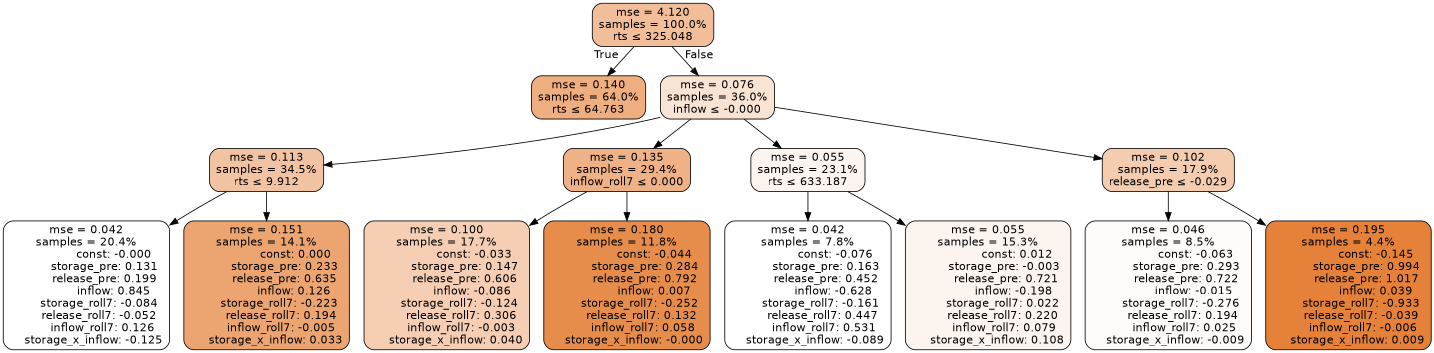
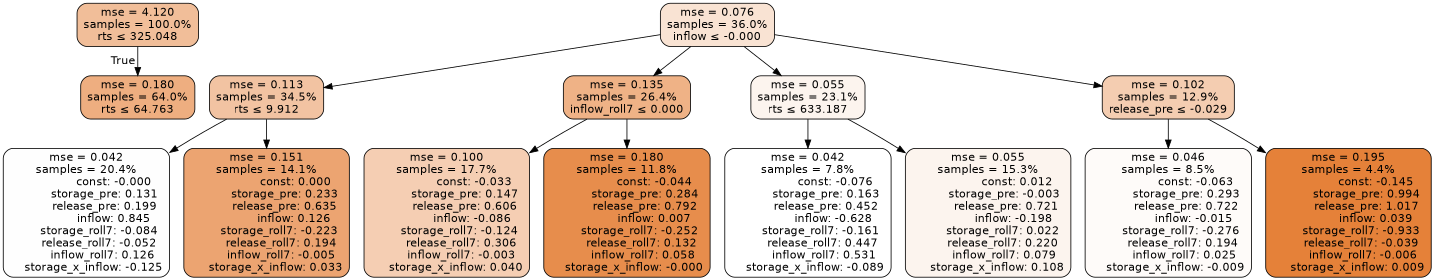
  digraph {
    node [color=black fillcolor="#fcf4ee" fontname=helvetica shape=rectangle style="filled, rounded"]
    edge [fontname=helvetica]
    n1 [fillcolor="#f1be99" label="mse = 4.120\nsamples = 100.0%\nrts &le; 325.048"]
-   n2 [fillcolor="#eeae80" label="mse = 0.140\nsamples = 64.0%\nrts &le; 64.763"]
+   n2 [fillcolor="#eeae80" label="mse = 0.180\nsamples = 64.0%\nrts &le; 64.763"]
    n3 [fillcolor="#f9e3d3" label="mse = 0.076\nsamples = 36.0%\ninflow &le; -0.000"]
    n4 [fillcolor="#f2c3a2" label="mse = 0.113\nsamples = 34.5%\nrts &le; 9.912"]
-   n5 [fillcolor="#efb286" label="mse = 0.135\nsamples = 29.4%\ninflow_roll7 &le; 0.000"]
+   n5 [fillcolor="#efb286" label="mse = 0.135\nsamples = 26.4%\ninflow_roll7 &le; 0.000"]
    n6 [label="mse = 0.055\nsamples = 23.1%\nrts &le; 633.187"]
-   n7 [fillcolor="#f4cdb1" label="mse = 0.102\nsamples = 17.9%\nrelease_pre &le; -0.029"]
+   n7 [fillcolor="#f4cdb1" label="mse = 0.102\nsamples = 12.9%\nrelease_pre &le; -0.029"]
    n8 [fillcolor="#fefefe" label="mse = 0.042\nsamples = 20.4%\n               const: -0.000\n          storage_pre: 0.131\n          release_pre: 0.199\n               inflow: 0.845\n       storage_roll7: -0.084\n       release_roll7: -0.052\n         inflow_roll7: 0.126\n    storage_x_inflow: -0.125"]
    n9 [fillcolor="#eca471" label="mse = 0.151\nsamples = 14.1%\n                const: 0.000\n          storage_pre: 0.233\n          release_pre: 0.635\n               inflow: 0.126\n       storage_roll7: -0.223\n        release_roll7: 0.194\n        inflow_roll7: -0.005\n     storage_x_inflow: 0.033"]
    n10 [fillcolor="#f5ceb3" label="mse = 0.100\nsamples = 17.7%\n               const: -0.033\n          storage_pre: 0.147\n          release_pre: 0.606\n              inflow: -0.086\n       storage_roll7: -0.124\n        release_roll7: 0.306\n        inflow_roll7: -0.003\n     storage_x_inflow: 0.040"]
    n11 [fillcolor="#e78d4c" label="mse = 0.180\nsamples = 11.8%\n               const: -0.044\n          storage_pre: 0.284\n          release_pre: 0.792\n               inflow: 0.007\n       storage_roll7: -0.252\n        release_roll7: 0.132\n         inflow_roll7: 0.058\n    storage_x_inflow: -0.000"]
    n12 [fillcolor="#ffffff" label="mse = 0.042\nsamples = 7.8%\n               const: -0.076\n          storage_pre: 0.163\n          release_pre: 0.452\n              inflow: -0.628\n       storage_roll7: -0.161\n        release_roll7: 0.447\n         inflow_roll7: 0.531\n    storage_x_inflow: -0.089"]
    n13 [label="mse = 0.055\nsamples = 15.3%\n                const: 0.012\n         storage_pre: -0.003\n          release_pre: 0.721\n              inflow: -0.198\n        storage_roll7: 0.022\n        release_roll7: 0.220\n         inflow_roll7: 0.079\n     storage_x_inflow: 0.108"]
    n14 [fillcolor="#fefbf9" label="mse = 0.046\nsamples = 8.5%\n               const: -0.063\n          storage_pre: 0.293\n          release_pre: 0.722\n              inflow: -0.015\n       storage_roll7: -0.276\n        release_roll7: 0.194\n         inflow_roll7: 0.025\n    storage_x_inflow: -0.009"]
    n15 [fillcolor="#e58139" label="mse = 0.195\nsamples = 4.4%\n               const: -0.145\n          storage_pre: 0.994\n          release_pre: 1.017\n               inflow: 0.039\n       storage_roll7: -0.933\n       release_roll7: -0.039\n        inflow_roll7: -0.006\n     storage_x_inflow: 0.009"]
    n1 -> n2 [headlabel=True labelangle=45 labeldistance=2.5]
-   n1 -> n3 [headlabel=False labelangle=-45 labeldistance=2.5]
    n3 -> n4
    n3 -> n5
    n3 -> n6
    n3 -> n7
    n4 -> n8
    n4 -> n9
    n5 -> n10
    n5 -> n11
    n6 -> n12
    n6 -> n13
    n7 -> n14
    n7 -> n15
  }
